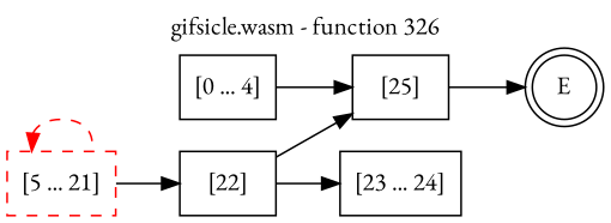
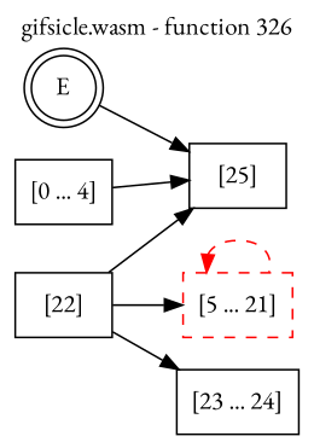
  digraph {
    fontname="EB Garamond"
    label="gifsicle.wasm - function 326"
    labelfontcolor=black
    labelfontname=Helvetica
    labelfontsize=16
    labelloc=t
    rankdir=LR
    node [fontname="EB Garamond" shape=box color=black style=solid]
    edge [fontname="EB Garamond"]
    E [shape=doublecircle color="" style=""]
    n2 [label="[0 ... 4]"]
    n3 [label="[25]"]
    n4 [color=red label="[5 ... 21]" style=dashed]
    n5 [label="[22]"]
    n6 [label="[23 ... 24]"]
    n2 -> n3
-   n3 -> E
+   E -> n3
    n4 -> n4 [color=red dir=back style=dashed]
-   n4 -> n5
+   n5 -> n4
    n5 -> n3
    n5 -> n6
  }
